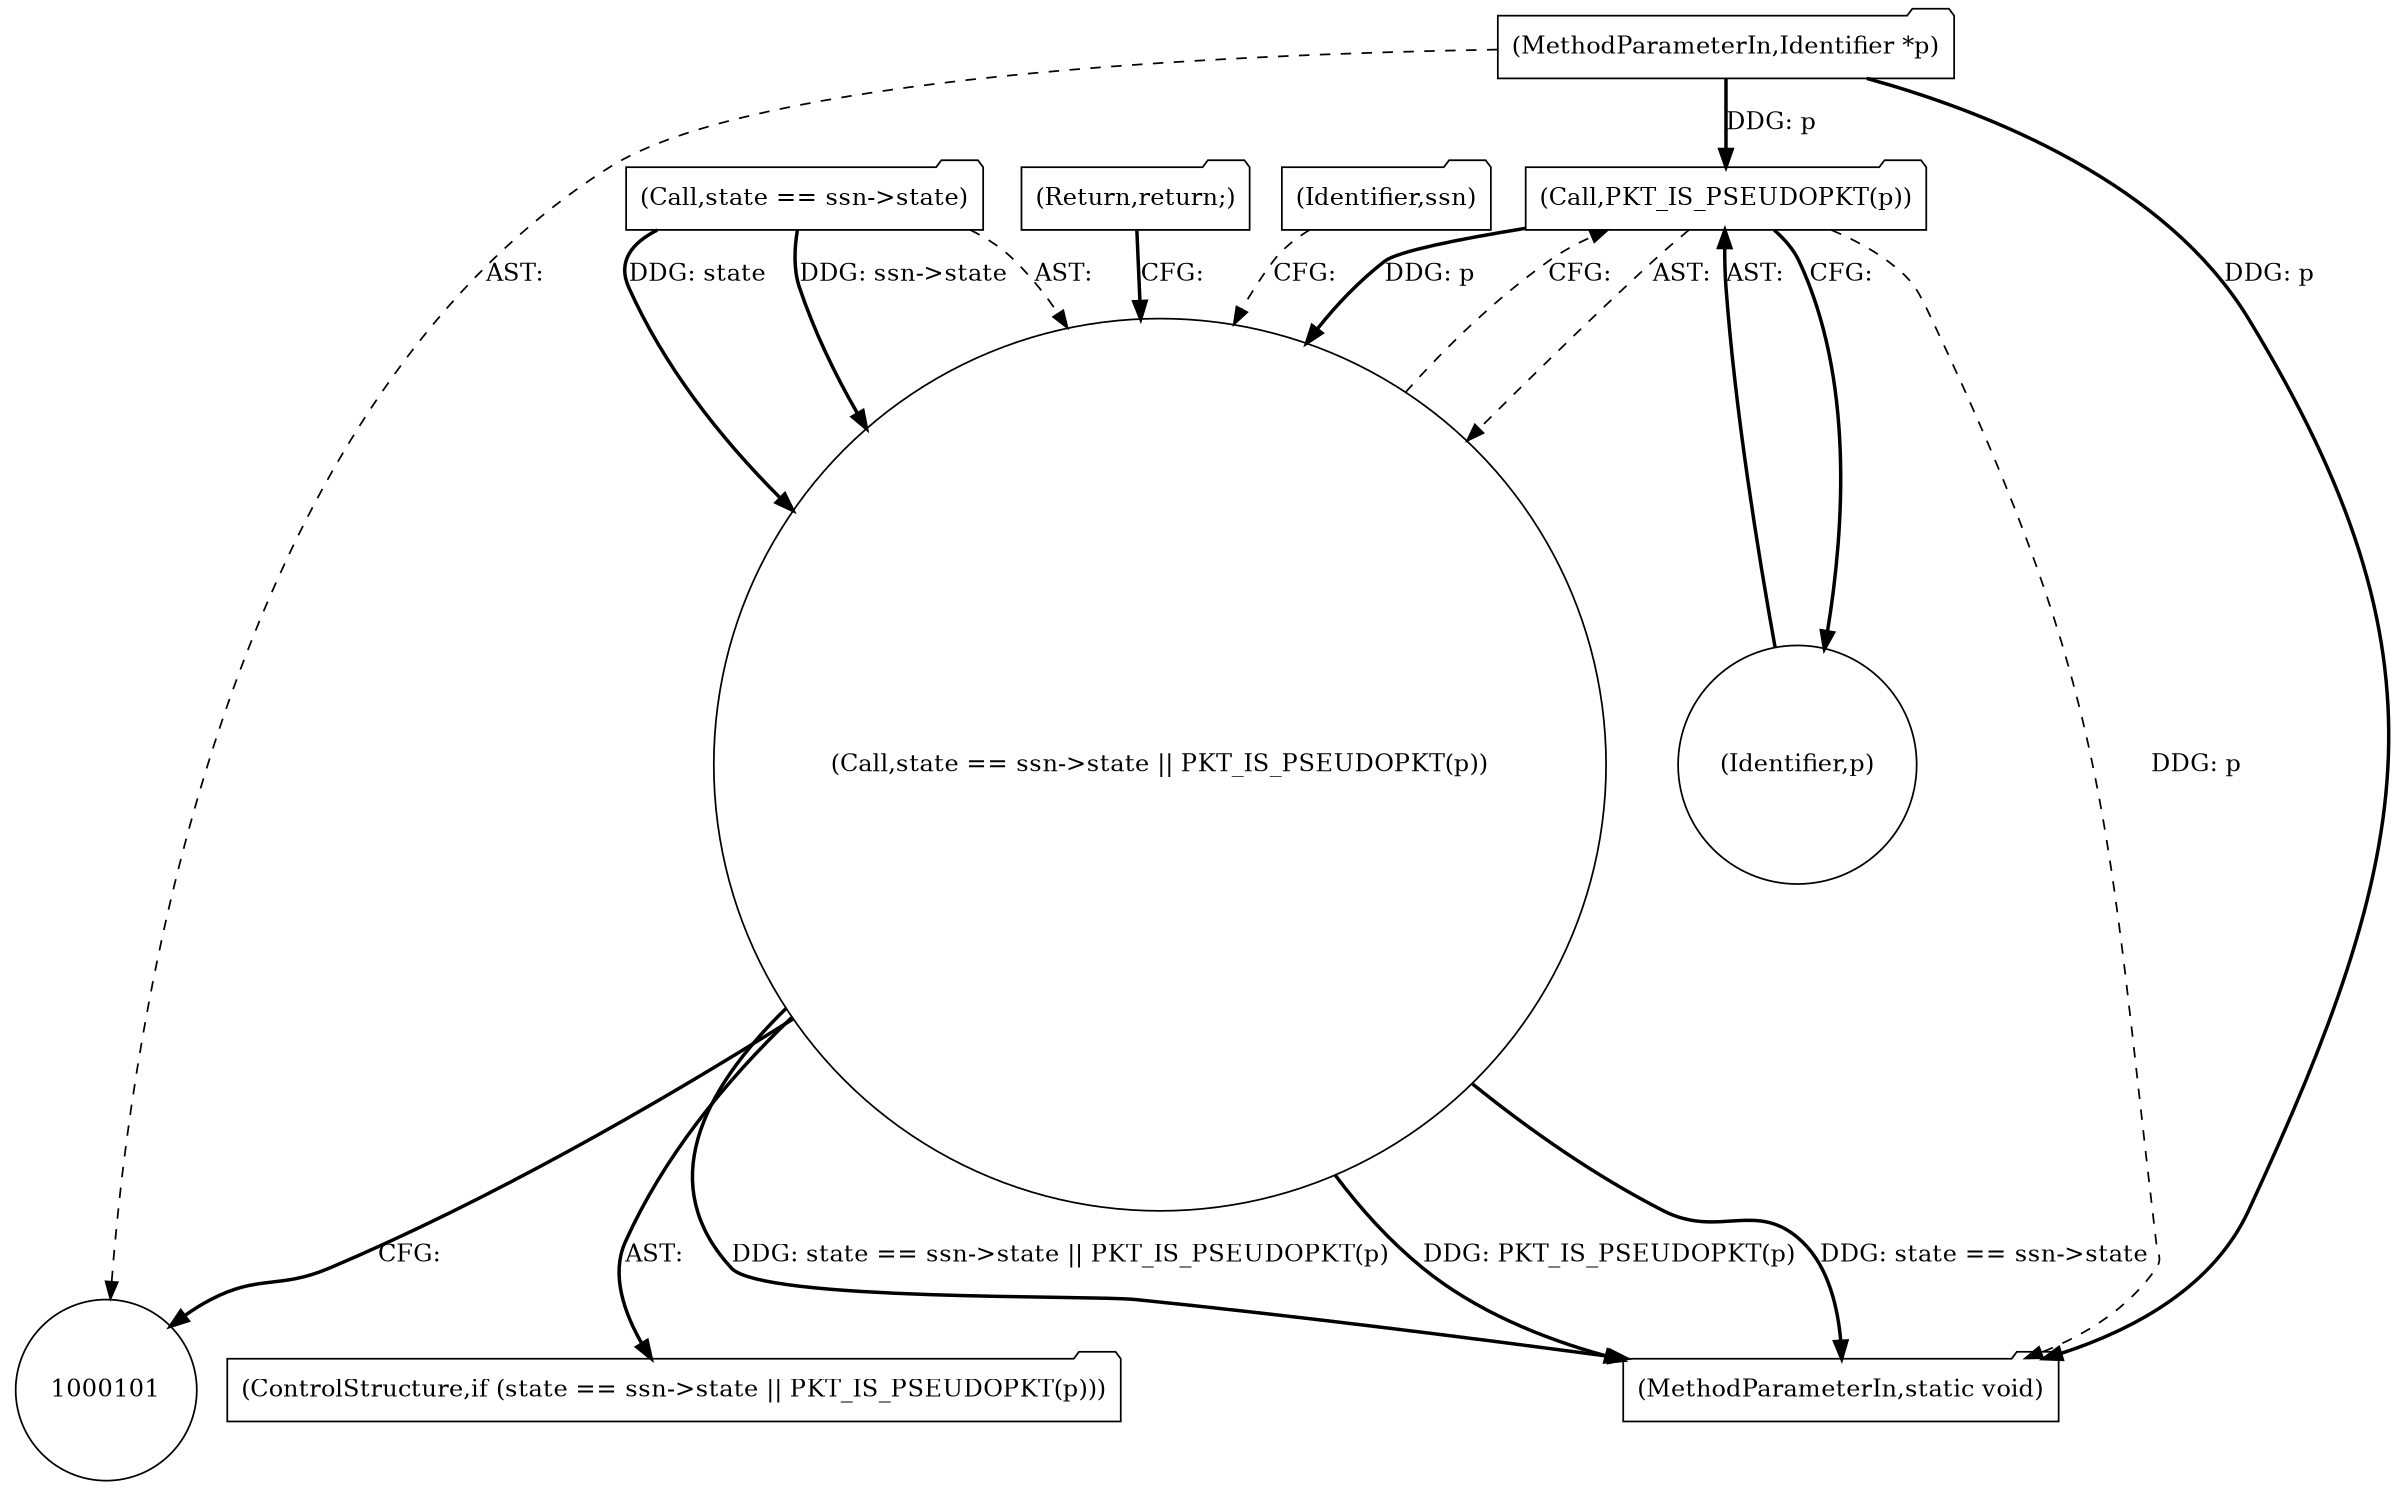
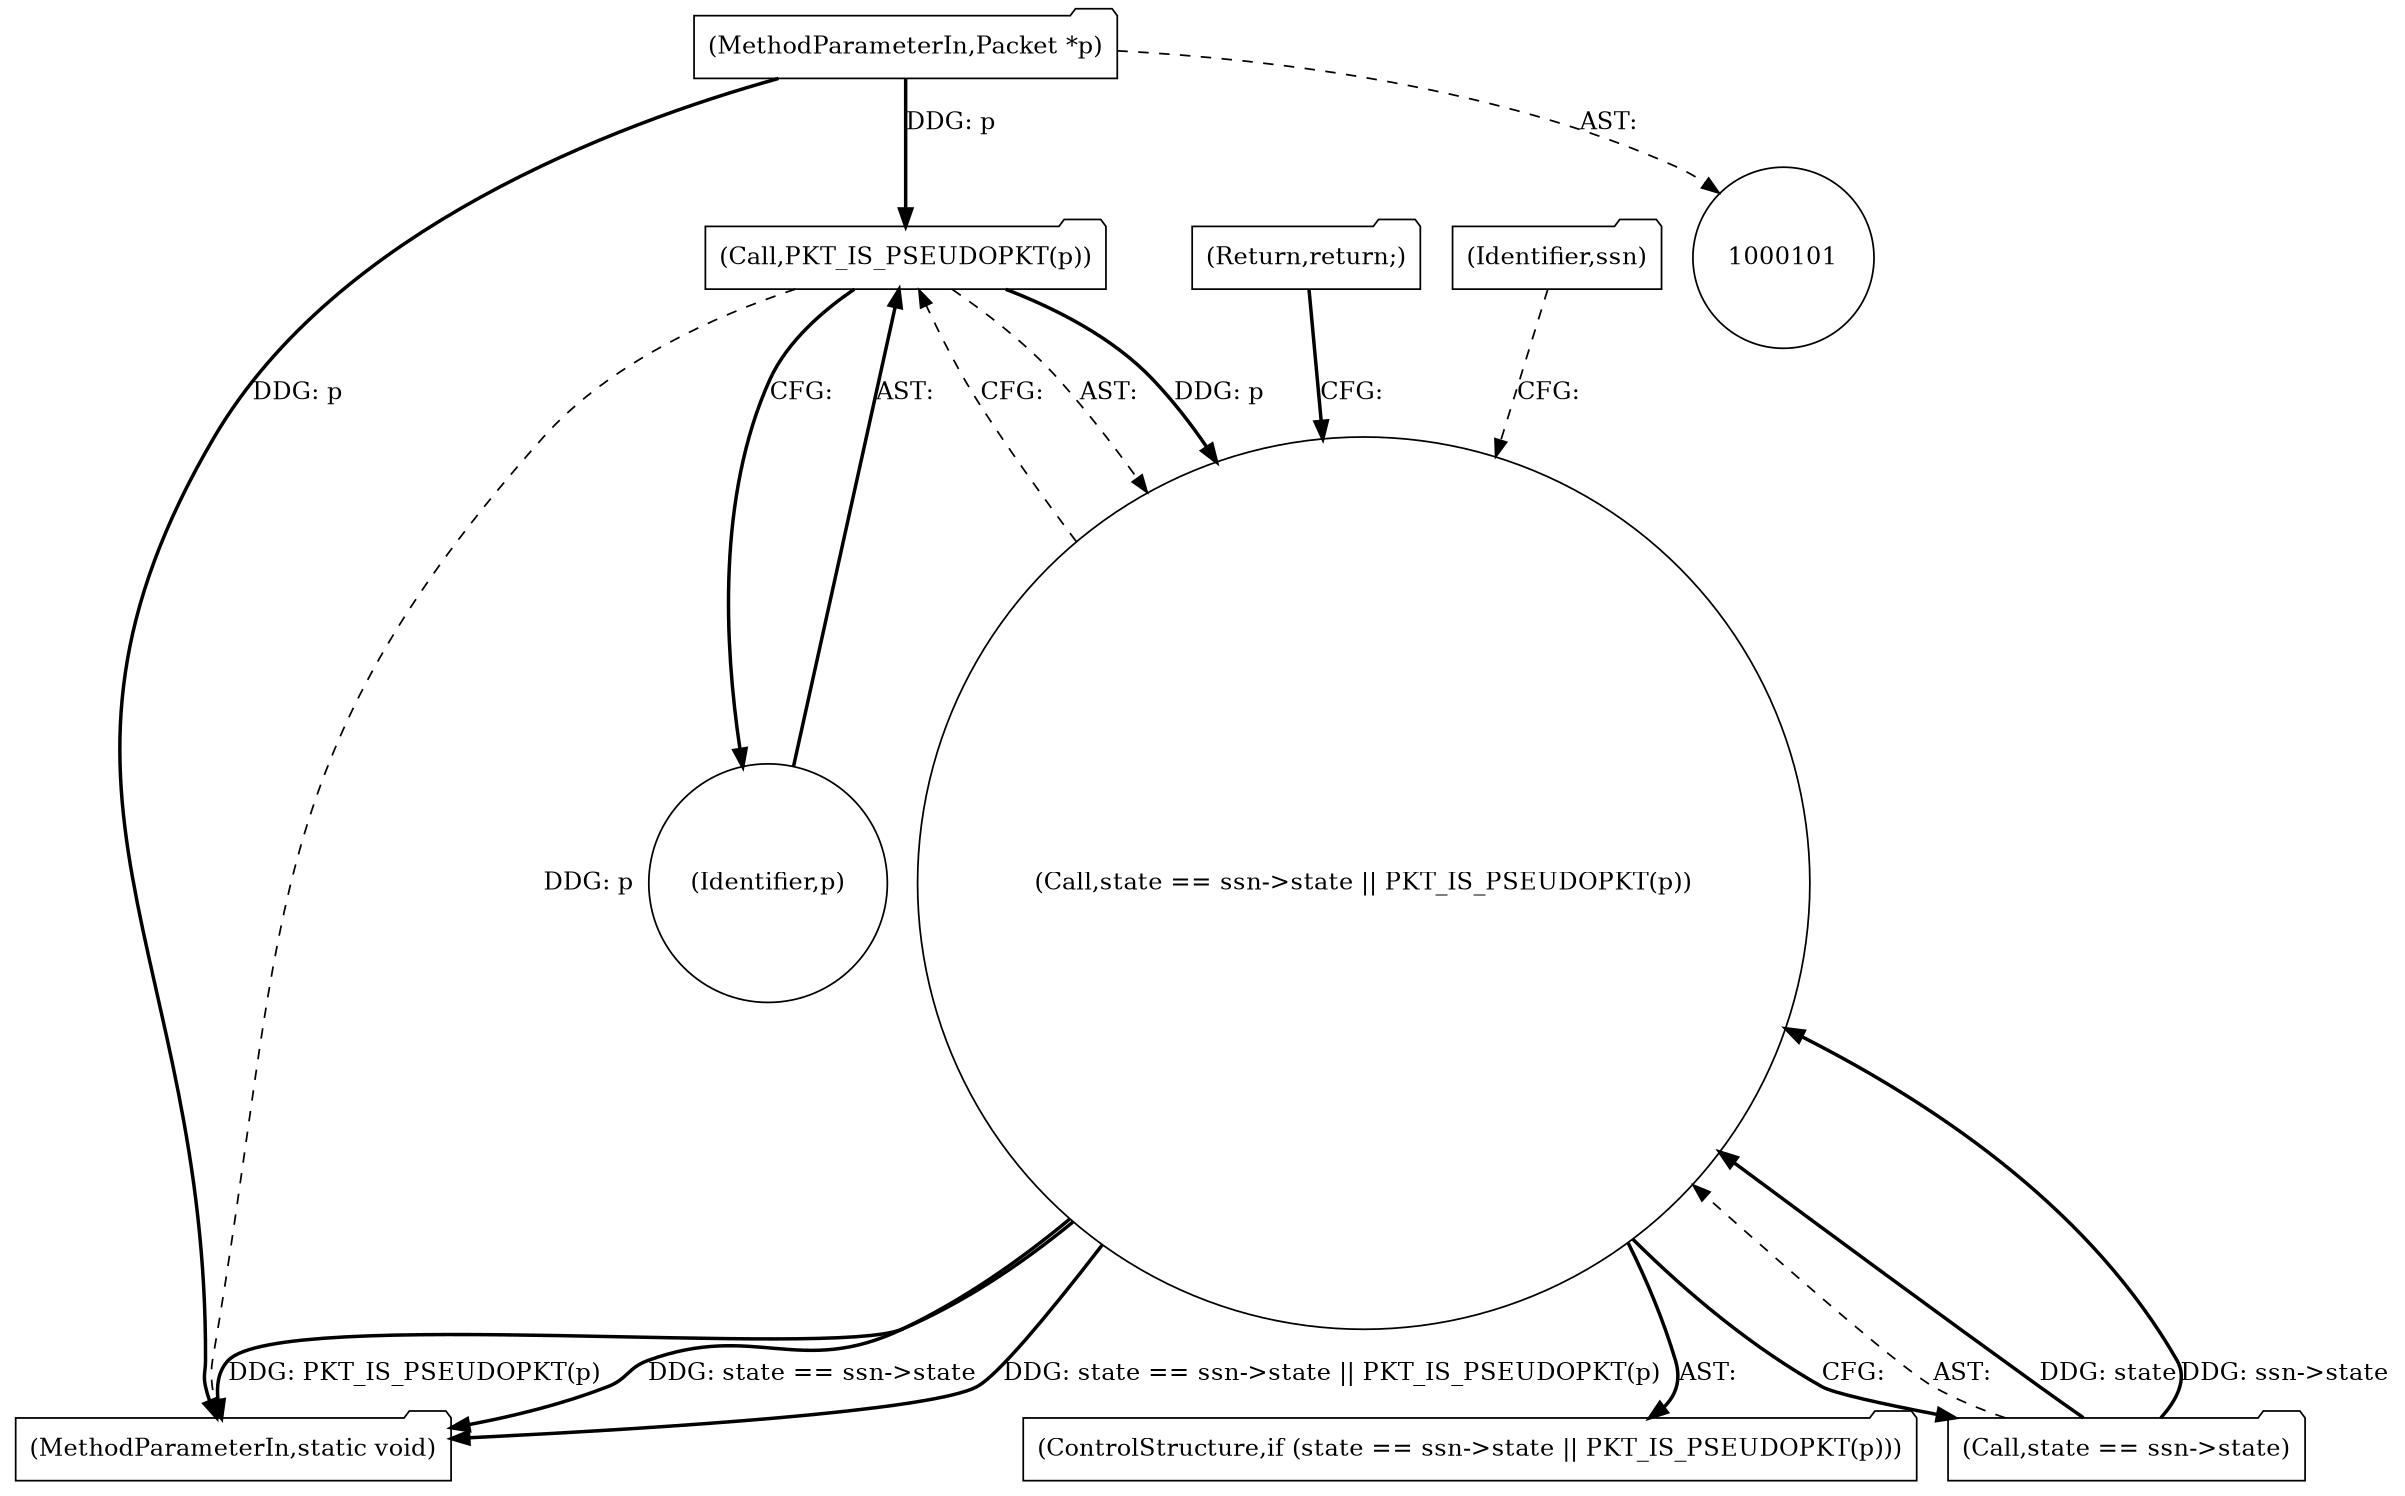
  digraph {
    node [shape=folder]
    edge [style=bold]
-   n1 [label="(MethodParameterIn,Identifier *p)"]
+   n1 [label="(MethodParameterIn,Packet *p)"]
    n2 [label="(Call,PKT_IS_PSEUDOPKT(p))"]
    n3 [label="(MethodParameterIn,static void)"]
    1000101 [shape=circle]
    n5 [label="(Call,state == ssn->state || PKT_IS_PSEUDOPKT(p))" shape=circle]
    n6 [label="(Identifier,p)" shape=circle]
    n7 [label="(ControlStructure,if (state == ssn->state || PKT_IS_PSEUDOPKT(p)))"]
    n8 [label="(Call,state == ssn->state)"]
    n9 [label="(Return,return;)"]
    n10 [label="(Identifier,ssn)"]
    n1 -> n2 [label="DDG: p"]
    n1 -> n3 [label="DDG: p"]
    n1 -> 1000101 [label="AST: " style=dashed]
    n2 -> n3 [label="DDG: p" style=dashed]
    n2 -> n5 [label="AST: " style=dashed]
    n2 -> n5 [label="DDG: p"]
    n2 -> n6 [label="CFG: "]
    n5 -> n2 [label="CFG: " style=dashed]
    n5 -> n3 [label="DDG: state == ssn->state"]
    n5 -> n3 [label="DDG: state == ssn->state || PKT_IS_PSEUDOPKT(p)"]
    n5 -> n3 [label="DDG: PKT_IS_PSEUDOPKT(p)"]
    n5 -> n7 [label="AST: "]
-   n5 -> 1000101 [label="CFG: "]
+   n5 -> n8 [label="CFG: "]
    n6 -> n2 [label="AST: "]
    n8 -> n5 [label="AST: " style=dashed]
    n8 -> n5 [label="DDG: state"]
    n8 -> n5 [label="DDG: ssn->state"]
    n9 -> n5 [label="CFG: "]
    n10 -> n5 [label="CFG: " style=dashed]
  }
